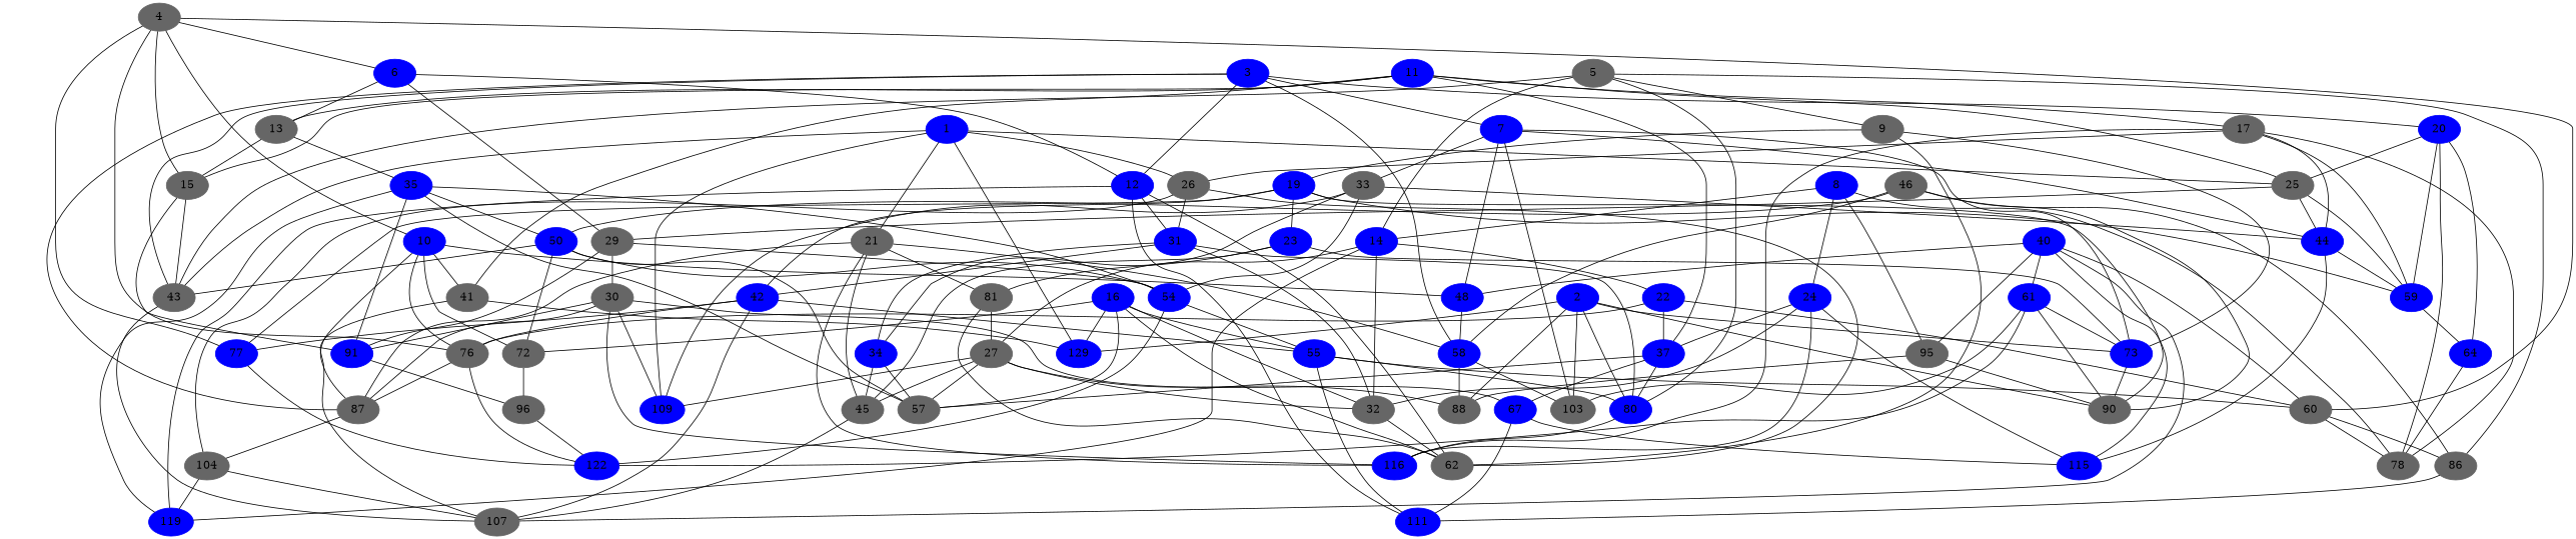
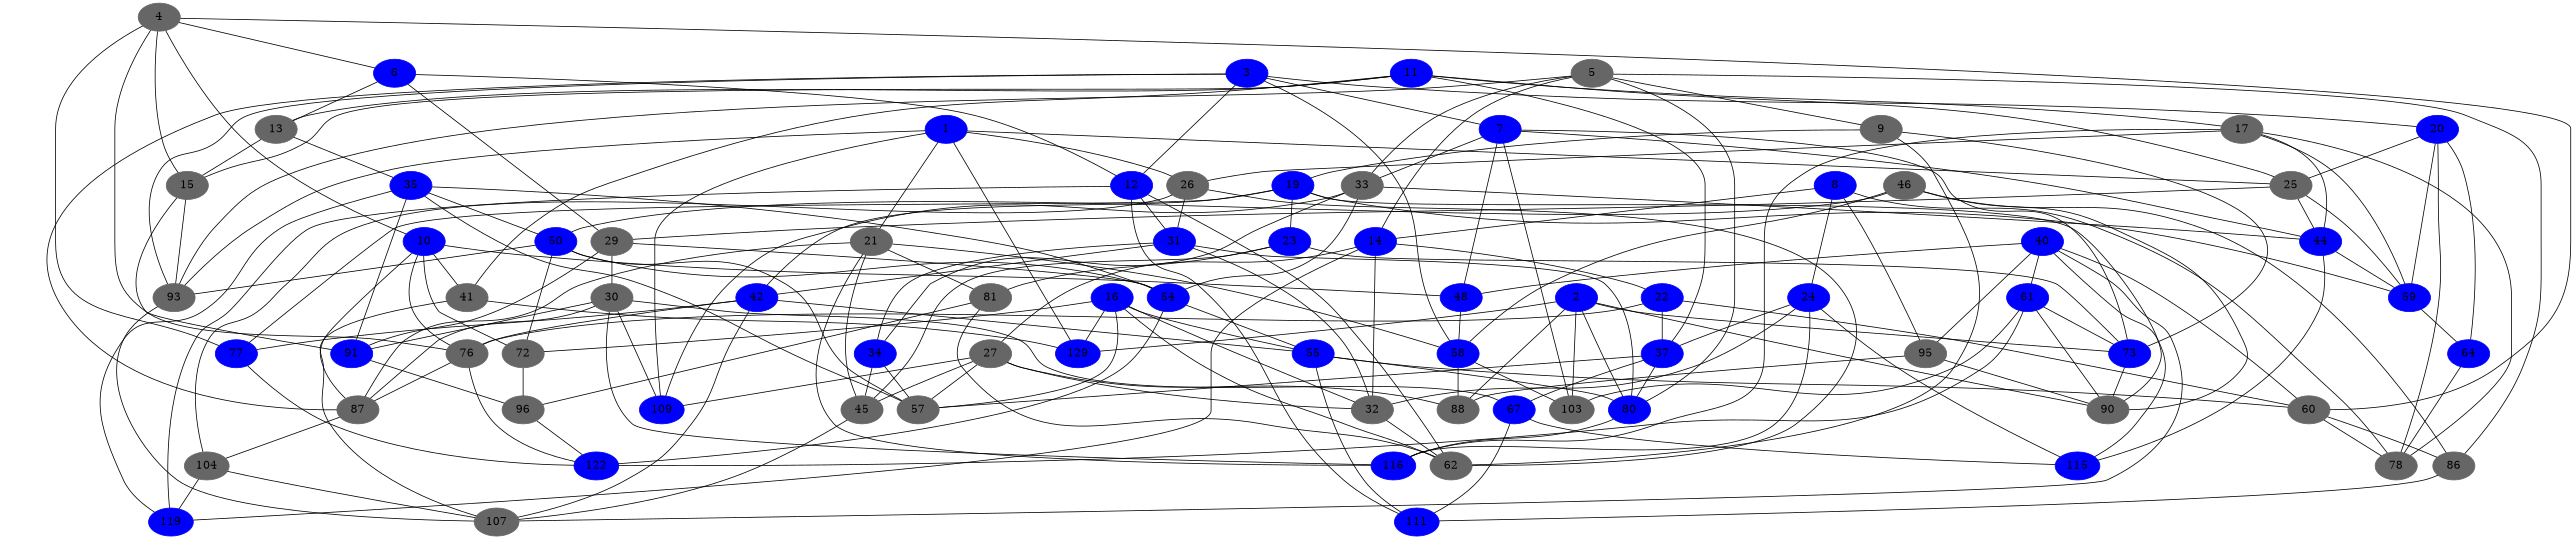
  graph {
    node [color=blue style=filled]
    1 [super="+66"]
    21 [color=gray40 super="+53"]
    25 [color=gray40 super="+94"]
    26 [color=gray40]
-   93 [color=gray40 super="+102" label=43]
+   93 [color=gray40 super="+102"]
    109
    129
    58 [super="+108"]
    87 [color=gray40 super="+123"]
    45 [color=gray40 super="+52"]
    116 [super="+117"]
    81 [color=gray40]
    29 [color=gray40 super="+89"]
    44 [super="+49"]
    59 [super="+97"]
    62 [color=gray40 super="+70"]
    31 [super="+101"]
    104 [color=gray40 super="+106"]
    107 [color=gray40 super="+120"]
    2 [super="+56"]
    73 [super="+100"]
    80 [super="+114"]
    88 [color=gray40]
    90 [color=gray40 super="+130"]
    103 [color=gray40]
    3 [super="+65"]
    7 [super="+74"]
    12 [super="+28"]
    20 [super="+121"]
    33 [color=gray40 super="+51"]
    48
    111
    119
    78 [color=gray40 super="+127"]
    64
    4 [color=gray40 super="+82"]
    6
    10 [super="+84"]
    15 [color=gray40 super="+63"]
    60 [color=gray40 super="+99"]
    76 [color=gray40 super="+118"]
    77
    13 [color=gray40 super="+36"]
    41 [color=gray40]
    72 [color=gray40]
    91 [super="+125"]
    86 [color=gray40]
    122 [super="+128"]
    5 [color=gray40 super="+105"]
    9 [color=gray40]
    14 [super="+126"]
    19 [super="+79"]
    22
    27 [color=gray40 super="+71"]
    32 [color=gray40 super="+43"]
    54 [super="+124"]
    34
    35 [super="+47"]
    30 [color=gray40 super="+39"]
    115
    8
    24 [super="+69"]
    n63 [color=gray40 label=95]
    37 [super="+68"]
    23
    42 [super="+112"]
    96 [color=gray40]
    11 [super="+110"]
    17 [color=gray40 super="+18"]
    57 [color=gray40 super="+95"]
    67
    50 [super="+92"]
    16 [super="+38"]
    55 [super="+85"]
    40 [super="+83"]
    61 [super="+98"]
    46 [color=gray40]
    1 -- 21
    1 -- 25
    1 -- 26
    1 -- 93
    1 -- 109
    1 -- 129
    21 -- 58
    21 -- 87
    21 -- 45
    21 -- 116
    21 -- 81
    25 -- 29
    25 -- 44
    25 -- 59
    26 -- 62
    26 -- 31
    26 -- 104
    93 -- 107
    58 -- 88
    58 -- 103
    87 -- 104
    45 -- 107
-   81 -- 27
+   81 -- 96
    29 -- 91 [weight=2]
    29 -- 54
    29 -- 30
    44 -- 59
    44 -- 115
    59 -- 64
    62 -- 81
    31 -- 80
    31 -- 32
    31 -- 34
    31 -- 42
    104 -- 107
    104 -- 119
    2 -- 129
    2 -- 73
    2 -- 80
    2 -- 88
    2 -- 90
    2 -- 103
    73 -- 90
    80 -- 116
    3 -- 93
    3 -- 58
    3 -- 87
    3 -- 7
    3 -- 12
    3 -- 20
    7 -- 44
    7 -- 73
    7 -- 103
    7 -- 33
    7 -- 48
    12 -- 62
    12 -- 31
    12 -- 111
    12 -- 119
    20 -- 25
    20 -- 59
    20 -- 78 [weight=2]
    20 -- 64
    33 -- 109
    33 -- 44
    33 -- 54
    33 -- 34
    48 -- 58
    64 -- 78
    4 -- 6
    4 -- 10
    4 -- 15
    4 -- 60
    4 -- 76
    4 -- 77
    6 -- 29
    6 -- 12
    6 -- 13
    10 -- 87
    10 -- 48
    10 -- 76
    10 -- 41
    10 -- 72
    15 -- 93
    15 -- 91
    60 -- 78
    60 -- 86
    76 -- 87
    76 -- 122
    77 -- 122
    13 -- 15 [weight=2]
    13 -- 35
    41 -- 129
    41 -- 107
    72 -- 96
    91 -- 96
    86 -- 111
    5 -- 93
    5 -- 80
+   5 -- 33
    5 -- 86
    5 -- 9
    5 -- 14
    9 -- 62
    9 -- 73
    9 -- 19
    14 -- 119
    14 -- 22
    14 -- 27
    14 -- 32
    19 -- 59
    19 -- 90
    19 -- 77
    19 -- 23
    19 -- 42
    22 -- 60
    22 -- 76
    22 -- 37
    27 -- 109
    27 -- 45
    27 -- 88
    27 -- 32
    27 -- 57
    32 -- 62
    54 -- 122
    54 -- 55
    34 -- 45
    34 -- 57
    35 -- 119
    35 -- 91
    35 -- 54
    35 -- 57
    35 -- 50
    30 -- 109
    30 -- 87
    30 -- 116
    30 -- 91
    30 -- 67
    8 -- 78
    8 -- 14
    8 -- 24
    8 -- n63
    24 -- 116 [weight=2]
    24 -- 32
    24 -- 115
    24 -- 37
    n63 -- 88
    n63 -- 90
    37 -- 80
    37 -- 57
    37 -- 67
    23 -- 45
    23 -- 81
    23 -- 73
    42 -- 107
    42 -- 76
    42 -- 77
    42 -- 55
    96 -- 122
    11 -- 25
    11 -- 15
    11 -- 13
    11 -- 41
    11 -- 37
    11 -- 17
    17 -- 26
    17 -- 116
    17 -- 44
    17 -- 59
    17 -- 78
    67 -- 111
    67 -- 115
    50 -- 93
    50 -- 72
    50 -- 54
    50 -- 57
    16 -- 129
    16 -- 62
    16 -- 72
    16 -- 32
    16 -- 57
    16 -- 55
    55 -- 80
    55 -- 111
    55 -- 60
    40 -- 107
    40 -- 48
    40 -- 60
    40 -- 115
    40 -- n63
    40 -- 61
    61 -- 73
    61 -- 90
    61 -- 103
    61 -- 122 [weight=2]
    46 -- 58
    46 -- 90
    46 -- 86
    46 -- 50
  }
